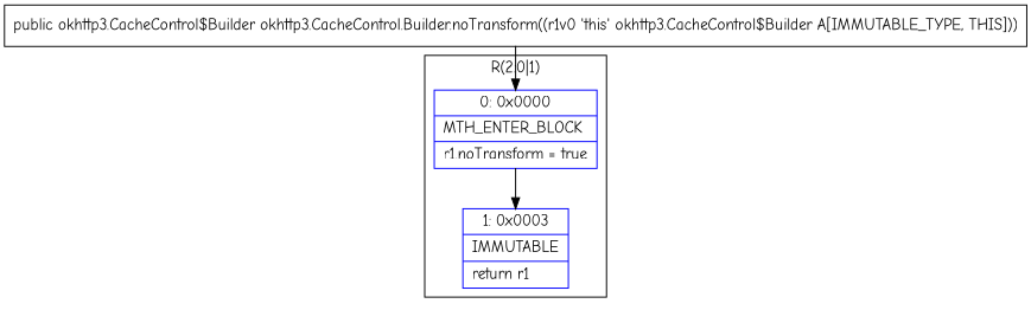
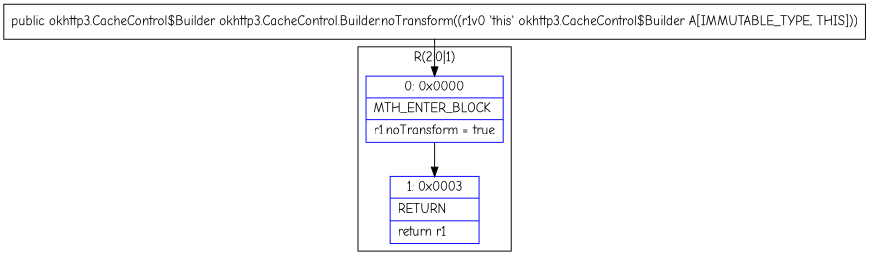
  digraph {
    fontname="Comic Neue"
    node [color=blue shape=record fontname="Comic Neue"]
    edge [fontname="Comic Neue"]
    n1 [label="{0\:\ 0x0000|MTH_ENTER_BLOCK\l|r1.noTransform = true\l}"]
-   n2 [label="{1\:\ 0x0003|IMMUTABLE\l|return r1\l}"]
+   n2 [label="{1\:\ 0x0003|RETURN\l|return r1\l}"]
    n3 [label="{public okhttp3.CacheControl$Builder okhttp3.CacheControl.Builder.noTransform((r1v0 'this' okhttp3.CacheControl$Builder A[IMMUTABLE_TYPE, THIS])) }" color=""]
    subgraph cluster_1 {
      label="R(2:0|1)"
      n1
      n2
    }
    n1 -> n2
    n3 -> n1
  }
